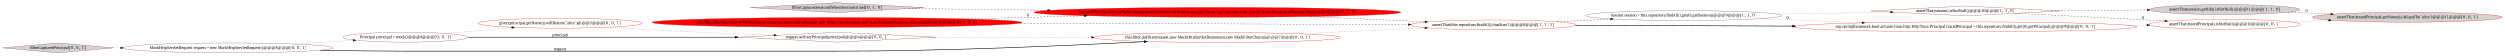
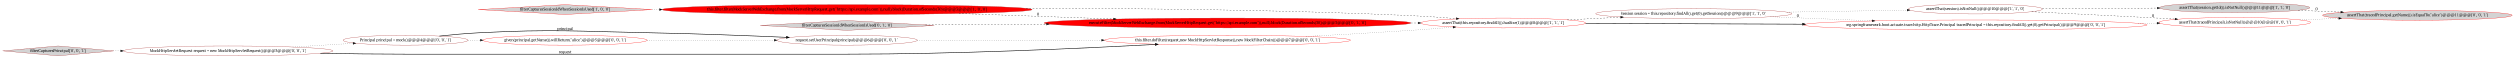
  digraph {
    fontname="PT Serif"
    rankdir=LR
    node [color=brown fillcolor=white fontname="PT Serif" shape=ellipse style=filled]
    edge [fontname="PT Serif" style=dotted]
    n1 [label="Session session = this.repository.findAll().get(0).getSession()@@@9@@@['1', '1', '0']"]
-   n2 [label="assertThat(session).isNotNull()@@@10@@@['1', '1', '0']" shape=diamond]
+   n2 [label="assertThat(session).isNotNull()@@@10@@@['1', '1', '0']"]
    n3 [color=red label="org.springframework.boot.actuate.trace.http.HttpTrace.Principal tracedPrincipal = this.repository.findAll().get(0).getPrincipal()@@@9@@@['0', '0', '1']"]
    n4 [color=red label="assertThat(tracedPrincipal).isNotNull()@@@10@@@['0', '0', '1']"]
    n5 [fillcolor=lightgray label="assertThat(session.getId()).isNotNull()@@@11@@@['1', '1', '0']"]
+   n6 [color=red fillcolor=lightgray label="filterCapturesSessionIdWhenSessionIsUsed['1', '0', '0']" shape=diamond]
    n7 [fillcolor=red label="this.filter.filter(MockServerWebExchange.from(MockServerHttpRequest.get(\"https://api.example.com\")),null).block(Duration.ofSeconds(30))@@@3@@@['1', '0', '0']"]
    n8 [color=red label="assertThat(this.repository.findAll()).hasSize(1)@@@8@@@['1', '1', '1']"]
    n9 [fillcolor=red label="executeFilter(MockServerWebExchange.from(MockServerHttpRequest.get(\"https://api.example.com\")),null).block(Duration.ofSeconds(30))@@@3@@@['0', '1', '0']"]
    n10 [color=red fillcolor=lightgray label="assertThat(tracedPrincipal.getName()).isEqualTo(\"alice\")@@@11@@@['0', '0', '1']"]
    n11 [color=red label="this.filter.doFilter(request,new MockHttpServletResponse(),new MockFilterChain())@@@7@@@['0', '0', '1']"]
    n12 [color=red label="given(principal.getName()).willReturn(\"alice\")@@@5@@@['0', '0', '1']"]
-   n13 [label="request.setUserPrincipal(principal)@@@6@@@['0', '0', '1']" shape=diamond]
+   n13 [label="request.setUserPrincipal(principal)@@@6@@@['0', '0', '1']"]
    n14 [label="MockHttpServletRequest request = new MockHttpServletRequest()@@@3@@@['0', '0', '1']"]
    n15 [label="Principal principal = mock()@@@4@@@['0', '0', '1']"]
    n16 [fillcolor=lightgray label="filterCapturesPrincipal['0', '0', '1']" shape=diamond]
    n17 [fillcolor=lightgray label="filterCapturesSessionIdWhenSessionIsUsed['0', '1', '0']" shape=diamond]
    n1 -> n2
    n1 -> n3 [label=0]
    n2 -> n4 [label=0 style=dashed]
    n2 -> n5 [style=dashed]
    n3 -> n4
    n4 -> n10
    n5 -> n10 [label=0 style=dashed]
+   n6 -> n7
    n7 -> n8 [style=dashed]
    n7 -> n9 [label=0 style=dashed]
    n8 -> n1 [style=dashed]
    n8 -> n3 [style=bold]
    n9 -> n8 [style=dashed]
    n11 -> n8
    n12 -> n13
    n13 -> n11
    n14 -> n11 [label=request style=bold]
    n14 -> n15
    n15 -> n12
    n15 -> n13 [label=principal style=bold]
    n16 -> n14
    n17 -> n9 [style=dashed]
  }
